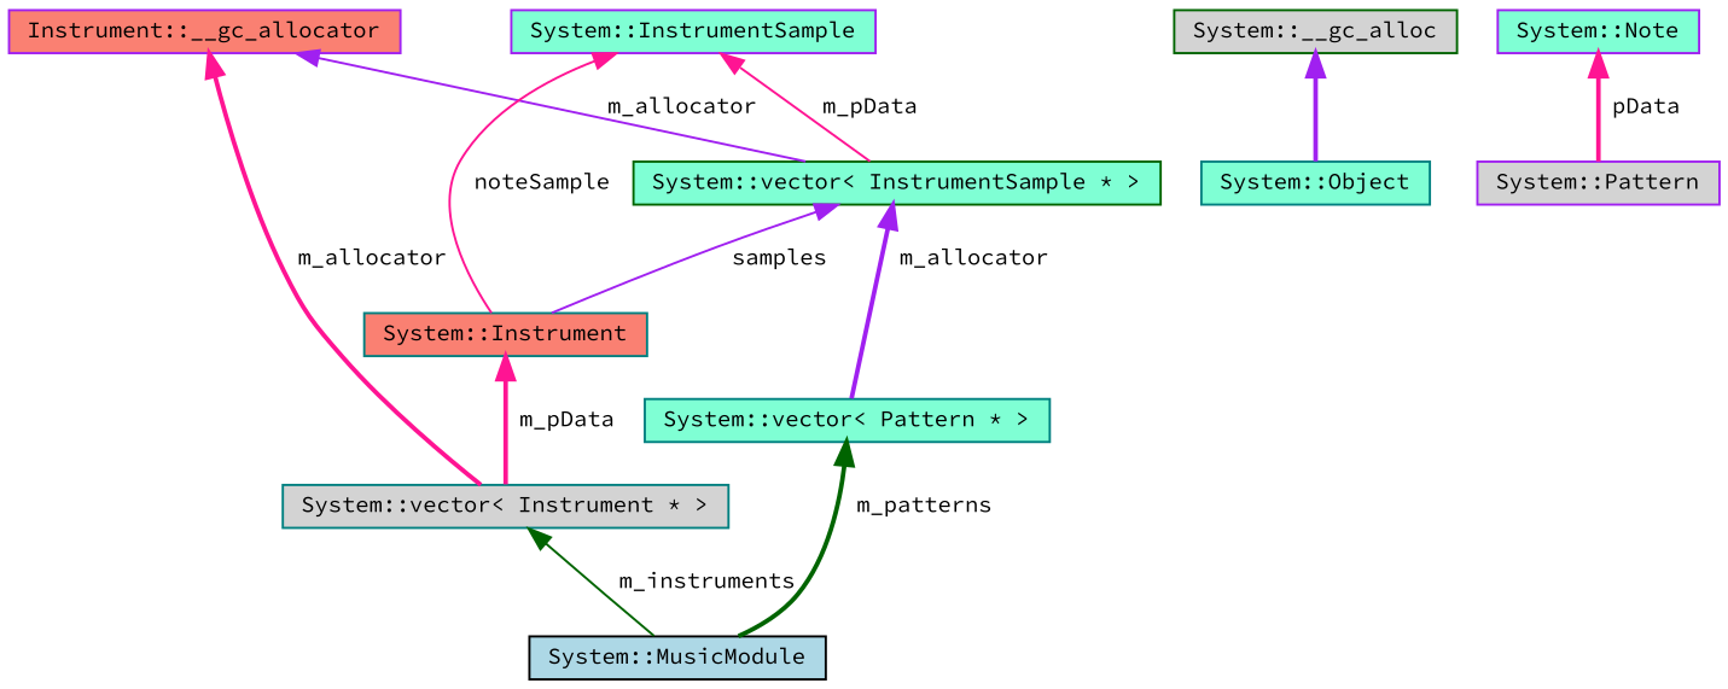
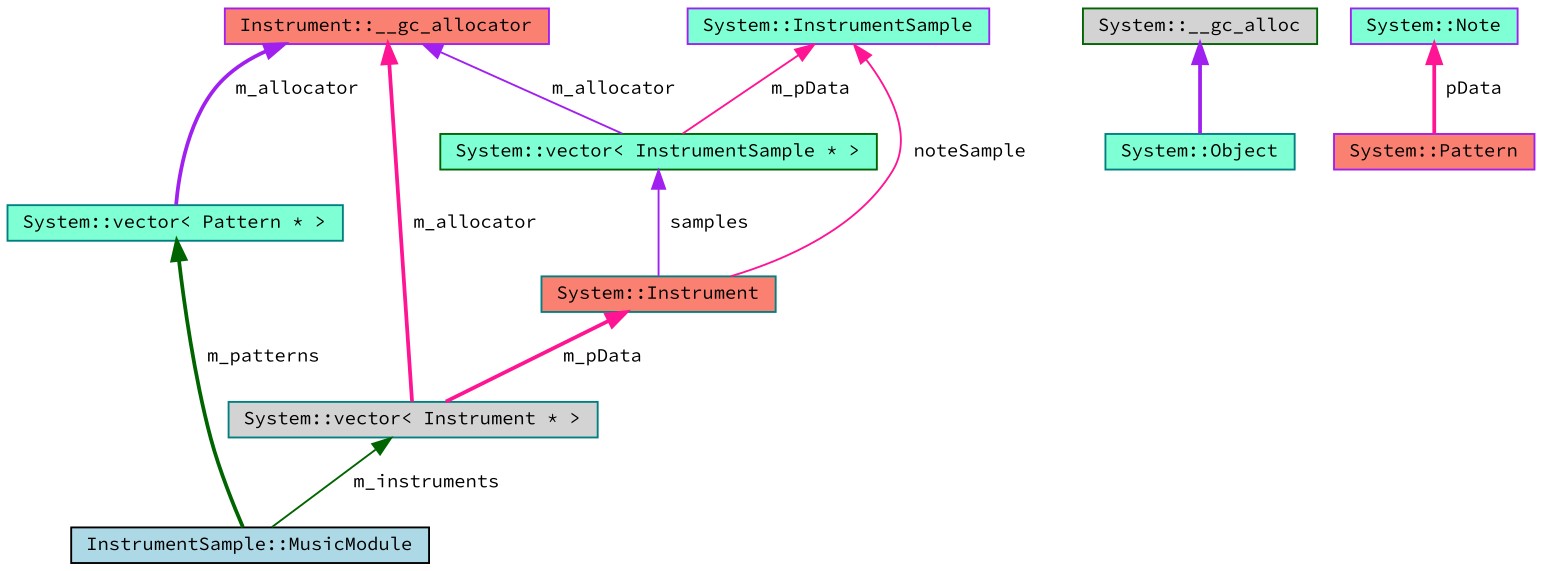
  digraph {
    fontname="Source Code Pro"
    node [color=teal fillcolor=aquamarine fontname="Source Code Pro" fontsize=10 shape=record style=filled]
    edge [color=deeppink dir=back fontname="Source Code Pro" fontsize=10 labelfontname=Helvetica labelfontsize=10 style=bold]
-   n1 [color=black fillcolor=lightblue fontcolor=black height=0.2 label="System::MusicModule" width=0.4]
+   n1 [color=black fillcolor=lightblue fontcolor=black height=0.2 label="InstrumentSample::MusicModule" width=0.4]
    n2 [height=0.2 label="System::Object" width=0.4]
    n3 [color=darkgreen fillcolor=lightgrey height=0.2 label="System::__gc_alloc" width=0.4]
    n4 [fillcolor=lightgrey height=0.2 label="System::vector\< Instrument * \>" width=0.4]
    n5 [color=purple fillcolor=salmon height=0.2 label="Instrument::__gc_allocator" width=0.4]
    n6 [color=darkgreen height=0.2 label="System::vector\< InstrumentSample * \>" width=0.4]
    n7 [height=0.2 label="System::vector\< Pattern * \>" width=0.4]
    n8 [fillcolor=salmon height=0.2 label="System::Instrument" width=0.4]
    n9 [color=purple height=0.2 label="System::InstrumentSample" width=0.4]
-   n10 [color=purple fillcolor=lightgrey height=0.2 label="System::Pattern" width=0.4]
+   n10 [color=purple fillcolor=salmon height=0.2 label="System::Pattern" width=0.4]
    n11 [color=purple height=0.2 label="System::Note" width=0.4]
    n3 -> n2 [color=purple]
    n4 -> n1 [color=darkgreen label=" m_instruments" style=solid]
    n5 -> n4 [label=" m_allocator"]
    n5 -> n6 [color=purple label=" m_allocator" style=solid]
-   n6 -> n7 [color=purple label=" m_allocator"]
+   n5 -> n7 [color=purple label=" m_allocator"]
    n6 -> n8 [color=purple label=" samples" style=solid]
    n7 -> n1 [color=darkgreen label=" m_patterns"]
    n8 -> n4 [label=" m_pData"]
    n9 -> n6 [label=" m_pData" style=solid]
    n9 -> n8 [label=" noteSample" style=solid]
    n11 -> n10 [label=" pData"]
  }
